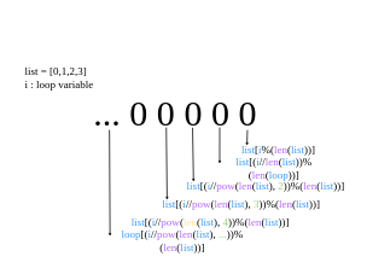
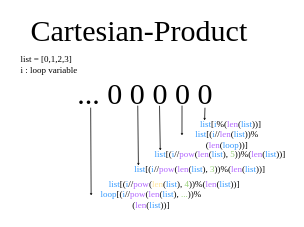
  <mxCell id="0" />
  <mxCell id="1" parent="0" />
+ <mxCell id="2" value="&lt;font style=&quot;font-size: 40px;&quot; face=&quot;Georgia&quot;&gt;Cartesian-Product&lt;/font&gt;" style="text;html=1;align=center;verticalAlign=middle;whiteSpace=wrap;rounded=0;fontStyle=0" vertex="1" parent="1"><mxGeometry x="20" y="20" width="330" height="40" as="geometry" /></mxCell>
  <mxCell id="3" value="&lt;div style=&quot;text-align: left;&quot;&gt;&lt;span style=&quot;background-color: transparent; color: light-dark(rgb(0, 0, 0), rgb(255, 255, 255));&quot;&gt;&lt;font face=&quot;Times New Roman&quot;&gt;list = [0,1,2,3]&lt;/font&gt;&lt;/span&gt;&lt;/div&gt;&lt;div style=&quot;text-align: left;&quot;&gt;&lt;font face=&quot;Times New Roman&quot;&gt;i :&amp;nbsp;&lt;span style=&quot;&quot; data-end=&quot;76&quot; data-start=&quot;45&quot;&gt;loop variable&lt;/span&gt;&lt;/font&gt;&lt;/div&gt;" style="text;html=1;align=center;verticalAlign=middle;whiteSpace=wrap;rounded=0;fontFamily=Helvetica;fontStyle=0" vertex="1" parent="1"><mxGeometry x="20" y="70" width="90" height="30" as="geometry" /></mxCell>
  <mxCell id="4" value="&lt;font face=&quot;Times New Roman&quot; style=&quot;font-size: 40px;&quot;&gt;... 0 0 0 0 0&lt;/font&gt;" style="text;html=1;align=center;verticalAlign=middle;whiteSpace=wrap;rounded=0;fontFamily=Times New Roman;spacingTop=0;spacing=2;" vertex="1" parent="1"><mxGeometry x="95" y="110" width="196" height="30" as="geometry" /></mxCell>
  <mxCell id="5" value="&lt;span&gt;&lt;font&gt;&lt;font style=&quot;color: rgb(51, 153, 255);&quot;&gt;list&lt;/font&gt;&lt;font style=&quot;color: light-dark(rgb(0, 0, 0), rgb(237, 237, 237));&quot;&gt;[&lt;/font&gt;&lt;font style=&quot;color: light-dark(rgb(51, 153, 255), rgb(237, 237, 237));&quot;&gt;i&lt;/font&gt;&lt;font style=&quot;color: light-dark(rgb(0, 0, 0), rgb(237, 237, 237));&quot;&gt;%&lt;/font&gt;&lt;font style=&quot;color: light-dark(rgb(0, 0, 0), rgb(237, 237, 237));&quot;&gt;(&lt;/font&gt;&lt;font style=&quot;color: light-dark(rgb(178, 102, 255), rgb(237, 237, 237));&quot;&gt;len&lt;/font&gt;&lt;font style=&quot;color: light-dark(rgb(0, 0, 0), rgb(237, 237, 237));&quot;&gt;(&lt;/font&gt;&lt;font style=&quot;color: light-dark(rgb(51, 153, 255), rgb(237, 237, 237));&quot;&gt;list&lt;/font&gt;&lt;font style=&quot;color: light-dark(rgb(0, 0, 0), rgb(237, 237, 237));&quot;&gt;)&lt;/font&gt;&lt;font style=&quot;color: light-dark(rgb(0, 0, 0), rgb(237, 237, 237));&quot;&gt;)&lt;/font&gt;&lt;font style=&quot;color: light-dark(rgb(0, 0, 0), rgb(237, 237, 237));&quot;&gt;]&lt;/font&gt;&lt;/font&gt;&lt;/span&gt;" style="text;html=1;align=center;verticalAlign=middle;whiteSpace=wrap;rounded=0;fontFamily=Times New Roman;fontStyle=0" vertex="1" parent="1"><mxGeometry x="252" y="150" width="110" height="30" as="geometry" /></mxCell>
  <mxCell id="6" value="&lt;font style=&quot;color: rgb(51, 153, 255);&quot;&gt;list&lt;/font&gt;[(&lt;font style=&quot;color: rgb(51, 153, 255);&quot;&gt;i&lt;/font&gt;//&lt;font style=&quot;color: rgb(178, 102, 255);&quot;&gt;len&lt;/font&gt;(&lt;font style=&quot;color: rgb(51, 153, 255);&quot;&gt;list&lt;/font&gt;))%(&lt;font style=&quot;color: rgb(178, 102, 255);&quot;&gt;len&lt;/font&gt;(&lt;font style=&quot;color: rgb(51, 153, 255);&quot;&gt;loop&lt;/font&gt;))]" style="text;html=1;align=center;verticalAlign=middle;whiteSpace=wrap;rounded=0;fontFamily=Times New Roman;fontStyle=0" vertex="1" parent="1"><mxGeometry x="232" y="170" width="140" height="30" as="geometry" /></mxCell>
- <mxCell id="7" value="&lt;font style=&quot;color: rgb(51, 153, 255);&quot;&gt;list&lt;/font&gt;[(&lt;font style=&quot;color: rgb(51, 153, 255);&quot;&gt;i&lt;/font&gt;//&lt;font style=&quot;color: rgb(178, 102, 255);&quot;&gt;pow&lt;/font&gt;(&lt;font style=&quot;color: rgb(178, 102, 255);&quot;&gt;len&lt;/font&gt;(&lt;font style=&quot;color: rgb(51, 153, 255);&quot;&gt;list&lt;/font&gt;),&amp;nbsp;&lt;font style=&quot;color: rgb(151, 208, 119);&quot;&gt;2&lt;/font&gt;))%(&lt;font style=&quot;color: rgb(178, 102, 255);&quot;&gt;len&lt;/font&gt;(&lt;font style=&quot;color: rgb(51, 153, 255);&quot;&gt;list&lt;/font&gt;))]" style="text;html=1;align=center;verticalAlign=middle;whiteSpace=wrap;rounded=0;fontFamily=Times New Roman;fontStyle=0" vertex="1" parent="1"><mxGeometry x="203" y="190" width="180" height="30" as="geometry" /></mxCell>
+ <mxCell id="7" value="&lt;font style=&quot;color: rgb(51, 153, 255);&quot;&gt;list&lt;/font&gt;[(&lt;font style=&quot;color: rgb(51, 153, 255);&quot;&gt;i&lt;/font&gt;//&lt;font style=&quot;color: rgb(178, 102, 255);&quot;&gt;pow&lt;/font&gt;(&lt;font style=&quot;color: rgb(178, 102, 255);&quot;&gt;len&lt;/font&gt;(&lt;font style=&quot;color: rgb(51, 153, 255);&quot;&gt;list&lt;/font&gt;),&amp;nbsp;&lt;font style=&quot;color: rgb(151, 208, 119);&quot;&gt;5&lt;/font&gt;))%(&lt;font style=&quot;color: rgb(178, 102, 255);&quot;&gt;len&lt;/font&gt;(&lt;font style=&quot;color: rgb(51, 153, 255);&quot;&gt;list&lt;/font&gt;))]" style="text;html=1;align=center;verticalAlign=middle;whiteSpace=wrap;rounded=0;fontFamily=Times New Roman;fontStyle=0" vertex="1" parent="1"><mxGeometry x="203" y="190" width="180" height="30" as="geometry" /></mxCell>
  <mxCell id="8" value="&lt;font style=&quot;color: rgb(51, 153, 255);&quot;&gt;list&lt;/font&gt;[(&lt;font style=&quot;color: rgb(51, 153, 255);&quot;&gt;i&lt;/font&gt;//&lt;font style=&quot;color: rgb(178, 102, 255);&quot;&gt;pow&lt;/font&gt;(&lt;font style=&quot;color: rgb(178, 102, 255);&quot;&gt;len&lt;/font&gt;(&lt;font style=&quot;color: rgb(51, 153, 255);&quot;&gt;list&lt;/font&gt;), &lt;font style=&quot;color: rgb(151, 208, 119);&quot;&gt;3&lt;/font&gt;))%(&lt;font style=&quot;color: rgb(178, 102, 255);&quot;&gt;len&lt;/font&gt;(&lt;font style=&quot;color: rgb(51, 153, 255);&quot;&gt;list&lt;/font&gt;))]" style="text;html=1;align=center;verticalAlign=middle;whiteSpace=wrap;rounded=0;fontFamily=Times New Roman;fontStyle=0" vertex="1" parent="1"><mxGeometry x="176" y="210" width="180" height="30" as="geometry" /></mxCell>
  <mxCell id="9" value="&lt;font style=&quot;color: rgb(51, 153, 255);&quot;&gt;list&lt;/font&gt;[(&lt;font style=&quot;color: rgb(51, 153, 255);&quot;&gt;i&lt;/font&gt;//&lt;font style=&quot;color: rgb(178, 102, 255);&quot;&gt;pow&lt;/font&gt;(&lt;font style=&quot;color: rgb(255, 229, 153);&quot;&gt;len&lt;/font&gt;(&lt;font style=&quot;color: rgb(51, 153, 255);&quot;&gt;list&lt;/font&gt;),&amp;nbsp;&lt;font style=&quot;color: rgb(151, 208, 119);&quot;&gt;4&lt;/font&gt;))%(&lt;font style=&quot;color: rgb(178, 102, 255);&quot;&gt;len&lt;/font&gt;(&lt;font style=&quot;color: rgb(51, 153, 255);&quot;&gt;list&lt;/font&gt;))]" style="text;html=1;align=center;verticalAlign=middle;whiteSpace=wrap;rounded=0;fontFamily=Times New Roman;fontStyle=0" vertex="1" parent="1"><mxGeometry x="142" y="230" width="180" height="30" as="geometry" /></mxCell>
  <mxCell id="10" value="&lt;font style=&quot;color: rgb(51, 153, 255);&quot;&gt;loop&lt;/font&gt;[(&lt;font style=&quot;color: rgb(51, 153, 255);&quot;&gt;i&lt;/font&gt;//&lt;font style=&quot;color: rgb(178, 102, 255);&quot;&gt;pow&lt;/font&gt;(&lt;font style=&quot;color: rgb(178, 102, 255);&quot;&gt;len&lt;/font&gt;(&lt;font style=&quot;color: rgb(51, 153, 255);&quot;&gt;list&lt;/font&gt;), &lt;font style=&quot;color: rgb(151, 208, 119);&quot;&gt;...&lt;/font&gt;))%(&lt;font style=&quot;color: rgb(178, 102, 255);&quot;&gt;len&lt;/font&gt;(&lt;font style=&quot;color: rgb(51, 153, 255);&quot;&gt;list&lt;/font&gt;))]" style="text;html=1;align=center;verticalAlign=middle;whiteSpace=wrap;rounded=0;fontFamily=Times New Roman;fontStyle=0" vertex="1" parent="1"><mxGeometry x="110" y="250" width="182" height="30" as="geometry" /></mxCell>
  <mxCell id="11" value="" style="endArrow=classic;html=1;rounded=0;exitX=0.906;exitY=1.094;exitDx=0;exitDy=0;exitPerimeter=0;entryX=0.182;entryY=0.333;entryDx=0;entryDy=0;entryPerimeter=0;strokeWidth=1;endSize=1;" edge="1" parent="1" source="4" target="5"><mxGeometry width="50" height="50" relative="1" as="geometry"><mxPoint x="121" y="200" as="sourcePoint" /><mxPoint x="171" y="150" as="targetPoint" /></mxGeometry></mxCell>
  <mxCell id="12" value="" style="endArrow=classic;html=1;rounded=0;exitX=0.597;exitY=1.007;exitDx=0;exitDy=0;exitPerimeter=0;entryX=0.056;entryY=0.333;entryDx=0;entryDy=0;entryPerimeter=0;strokeWidth=1;endSize=1;" edge="1" parent="1" source="4" target="7"><mxGeometry width="50" height="50" relative="1" as="geometry"><mxPoint x="283" y="153" as="sourcePoint" /><mxPoint x="291" y="170" as="targetPoint" /></mxGeometry></mxCell>
  <mxCell id="13" value="" style="endArrow=classic;html=1;rounded=0;exitX=0.75;exitY=1;exitDx=0;exitDy=0;entryX=0.071;entryY=0.333;entryDx=0;entryDy=0;entryPerimeter=0;strokeWidth=1;endSize=1;" edge="1" parent="1" source="4" target="6"><mxGeometry width="50" height="50" relative="1" as="geometry"><mxPoint x="283" y="153" as="sourcePoint" /><mxPoint x="291" y="170" as="targetPoint" /></mxGeometry></mxCell>
  <mxCell id="14" value="" style="endArrow=classic;html=1;rounded=0;exitX=0.597;exitY=1.007;exitDx=0;exitDy=0;exitPerimeter=0;strokeWidth=1;endSize=1;entryX=0.044;entryY=0.333;entryDx=0;entryDy=0;entryPerimeter=0;" edge="1" parent="1" target="8"><mxGeometry width="50" height="50" relative="1" as="geometry"><mxPoint x="183" y="140" as="sourcePoint" /><mxPoint x="178" y="220" as="targetPoint" /></mxGeometry></mxCell>
  <mxCell id="15" value="" style="endArrow=classic;html=1;rounded=0;exitX=0.129;exitY=1.091;exitDx=0;exitDy=0;exitPerimeter=0;strokeWidth=1;endSize=1;entryX=0.06;entryY=0.333;entryDx=0;entryDy=0;entryPerimeter=0;" edge="1" parent="1" source="4" target="10"><mxGeometry width="50" height="50" relative="1" as="geometry"><mxPoint x="121" y="145" as="sourcePoint" /><mxPoint x="121" y="225" as="targetPoint" /></mxGeometry></mxCell>
